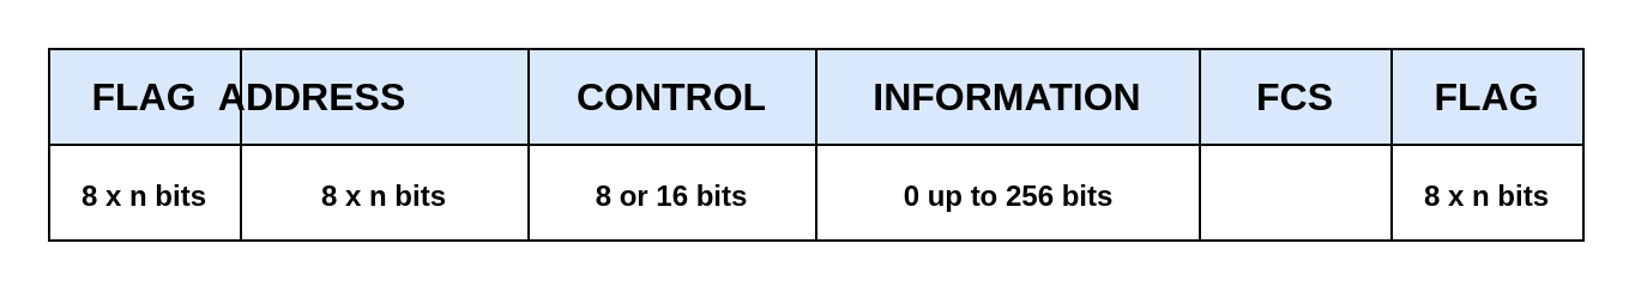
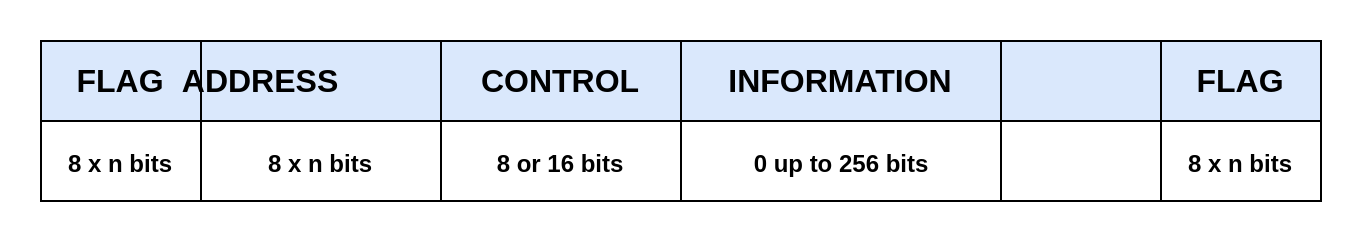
  <mxCell id="0" />
  <mxCell id="1" parent="0" />
  <mxCell id="2" value="" style="rounded=0;whiteSpace=wrap;html=1;fillColor=#dae8fc;strokeColor=#000000;" parent="1" vertex="1"><mxGeometry x="20" y="20" width="80" height="40" as="geometry" /></mxCell>
  <mxCell id="3" value="" style="rounded=0;whiteSpace=wrap;html=1;" parent="1" vertex="1"><mxGeometry x="20" y="60" width="80" height="40" as="geometry" /></mxCell>
  <mxCell id="4" value="&lt;b style=&quot;font-size: 16px;&quot;&gt;FLAG&lt;/b&gt;" style="text;html=1;strokeColor=none;fillColor=none;align=center;verticalAlign=middle;whiteSpace=wrap;rounded=0;fontSize=16;" parent="1" vertex="1"><mxGeometry x="40" y="30" width="40" height="20" as="geometry" /></mxCell>
  <mxCell id="5" value="&lt;span style=&quot;font-size: 12px&quot;&gt;&lt;b&gt;8 x n bits&lt;/b&gt;&lt;/span&gt;" style="text;html=1;strokeColor=none;fillColor=none;align=center;verticalAlign=middle;whiteSpace=wrap;rounded=0;fontSize=16;" parent="1" vertex="1"><mxGeometry x="25" y="70" width="70" height="20" as="geometry" /></mxCell>
  <mxCell id="6" value="" style="rounded=0;whiteSpace=wrap;html=1;fillColor=#dae8fc;strokeColor=#000000;" parent="1" vertex="1"><mxGeometry x="100" y="20" width="120" height="40" as="geometry" /></mxCell>
  <mxCell id="7" value="&lt;b style=&quot;font-size: 16px&quot;&gt;ADDRESS&lt;/b&gt;" style="text;html=1;strokeColor=none;fillColor=none;align=center;verticalAlign=middle;whiteSpace=wrap;rounded=0;fontSize=16;" parent="1" vertex="1"><mxGeometry x="110" y="30" width="40" height="20" as="geometry" /></mxCell>
  <mxCell id="8" value="" style="rounded=0;whiteSpace=wrap;html=1;" parent="1" vertex="1"><mxGeometry x="100" y="60" width="120" height="40" as="geometry" /></mxCell>
  <mxCell id="9" value="&lt;span style=&quot;font-size: 12px&quot;&gt;&lt;b&gt;8 x n bits&lt;/b&gt;&lt;/span&gt;" style="text;html=1;strokeColor=none;fillColor=none;align=center;verticalAlign=middle;whiteSpace=wrap;rounded=0;fontSize=16;" parent="1" vertex="1"><mxGeometry x="125" y="70" width="70" height="20" as="geometry" /></mxCell>
  <mxCell id="10" value="" style="rounded=0;whiteSpace=wrap;html=1;fillColor=#dae8fc;strokeColor=#000000;" parent="1" vertex="1"><mxGeometry x="220" y="20" width="120" height="40" as="geometry" /></mxCell>
  <mxCell id="11" value="&lt;b style=&quot;font-size: 16px&quot;&gt;CONTROL&lt;br&gt;&lt;/b&gt;" style="text;html=1;strokeColor=none;fillColor=none;align=center;verticalAlign=middle;whiteSpace=wrap;rounded=0;fontSize=16;" parent="1" vertex="1"><mxGeometry x="260" y="30" width="40" height="20" as="geometry" /></mxCell>
  <mxCell id="12" value="&lt;b style=&quot;font-size: 16px&quot;&gt;CONTROL&lt;br&gt;&lt;/b&gt;" style="text;html=1;strokeColor=none;fillColor=none;align=center;verticalAlign=middle;whiteSpace=wrap;rounded=0;fontSize=16;" parent="1" vertex="1"><mxGeometry x="380" y="30" width="40" height="20" as="geometry" /></mxCell>
  <mxCell id="13" value="" style="rounded=0;whiteSpace=wrap;html=1;" parent="1" vertex="1"><mxGeometry x="220" y="60" width="120" height="40" as="geometry" /></mxCell>
  <mxCell id="14" value="&lt;span style=&quot;font-size: 12px&quot;&gt;&lt;b&gt;8 or 16 bits&lt;br&gt;&lt;/b&gt;&lt;/span&gt;" style="text;html=1;strokeColor=none;fillColor=none;align=center;verticalAlign=middle;whiteSpace=wrap;rounded=0;fontSize=16;" parent="1" vertex="1"><mxGeometry x="245" y="70" width="70" height="20" as="geometry" /></mxCell>
  <mxCell id="15" value="" style="rounded=0;whiteSpace=wrap;html=1;fillColor=#dae8fc;strokeColor=#000000;" parent="1" vertex="1"><mxGeometry x="340" y="20" width="160" height="40" as="geometry" /></mxCell>
  <mxCell id="16" value="&lt;b style=&quot;font-size: 16px&quot;&gt;INFORMATION&lt;br&gt;&lt;/b&gt;" style="text;html=1;strokeColor=none;fillColor=none;align=center;verticalAlign=middle;whiteSpace=wrap;rounded=0;fontSize=16;" parent="1" vertex="1"><mxGeometry x="400" y="30" width="40" height="20" as="geometry" /></mxCell>
  <mxCell id="17" value="" style="rounded=0;whiteSpace=wrap;html=1;" parent="1" vertex="1"><mxGeometry x="340" y="60" width="160" height="40" as="geometry" /></mxCell>
  <mxCell id="18" value="&lt;span style=&quot;font-size: 12px&quot;&gt;&lt;b&gt;0 up to 256 bits&lt;br&gt;&lt;/b&gt;&lt;/span&gt;" style="text;html=1;strokeColor=none;fillColor=none;align=center;verticalAlign=middle;whiteSpace=wrap;rounded=0;fontSize=16;" parent="1" vertex="1"><mxGeometry x="372.5" y="70" width="95" height="20" as="geometry" /></mxCell>
  <mxCell id="19" value="" style="rounded=0;whiteSpace=wrap;html=1;fillColor=#dae8fc;strokeColor=#000000;" parent="1" vertex="1"><mxGeometry x="500" y="20" width="80" height="40" as="geometry" /></mxCell>
  <mxCell id="20" value="" style="rounded=0;whiteSpace=wrap;html=1;" parent="1" vertex="1"><mxGeometry x="500" y="60" width="80" height="40" as="geometry" /></mxCell>
  <mxCell id="21" value="" style="rounded=0;whiteSpace=wrap;html=1;fillColor=#dae8fc;strokeColor=#000000;" parent="1" vertex="1"><mxGeometry x="580" y="20" width="80" height="40" as="geometry" /></mxCell>
  <mxCell id="22" value="" style="rounded=0;whiteSpace=wrap;html=1;" parent="1" vertex="1"><mxGeometry x="580" y="60" width="80" height="40" as="geometry" /></mxCell>
  <mxCell id="23" value="&lt;b style=&quot;font-size: 16px;&quot;&gt;FLAG&lt;/b&gt;" style="text;html=1;strokeColor=none;fillColor=none;align=center;verticalAlign=middle;whiteSpace=wrap;rounded=0;fontSize=16;" parent="1" vertex="1"><mxGeometry x="600" y="30" width="40" height="20" as="geometry" /></mxCell>
  <mxCell id="24" value="&lt;span style=&quot;font-size: 12px&quot;&gt;&lt;b&gt;8 x n bits&lt;/b&gt;&lt;/span&gt;" style="text;html=1;strokeColor=none;fillColor=none;align=center;verticalAlign=middle;whiteSpace=wrap;rounded=0;fontSize=16;" parent="1" vertex="1"><mxGeometry x="585" y="70" width="70" height="20" as="geometry" /></mxCell>
- <mxCell id="25" value="&lt;b style=&quot;font-size: 16px&quot;&gt;FCS&lt;/b&gt;" style="text;html=1;strokeColor=none;fillColor=none;align=center;verticalAlign=middle;whiteSpace=wrap;rounded=0;fontSize=16;" parent="1" vertex="1"><mxGeometry x="520" y="30" width="40" height="20" as="geometry" /></mxCell>
